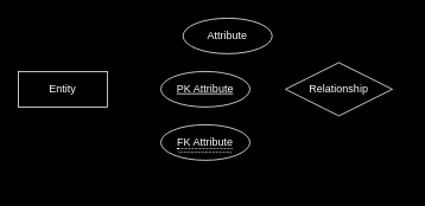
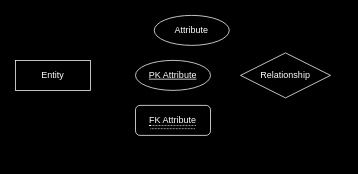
  <mxCell id="0" />
  <mxCell id="1" parent="0" />
  <mxCell id="2" value="Attribute" style="ellipse;whiteSpace=wrap;html=1;align=center;strokeColor=#FFFFFF;fillColor=none;fontColor=#FFFFFF;" parent="1" vertex="1"><mxGeometry x="205" y="20" width="100" height="40" as="geometry" /></mxCell>
  <mxCell id="3" value="PK Attribute" style="ellipse;whiteSpace=wrap;html=1;align=center;fontStyle=4;strokeColor=#FFFFFF;fillColor=none;fontColor=#FFFFFF;" parent="1" vertex="1"><mxGeometry x="180" y="80" width="100" height="40" as="geometry" /></mxCell>
  <mxCell id="4" value="Entity" style="whiteSpace=wrap;html=1;align=center;strokeColor=#FFFFFF;fillColor=none;fontColor=#FFFFFF;" parent="1" vertex="1"><mxGeometry x="20" y="80" width="100" height="40" as="geometry" /></mxCell>
  <mxCell id="5" value="Relationship" style="shape=rhombus;perimeter=rhombusPerimeter;whiteSpace=wrap;html=1;align=center;strokeColor=#FFFFFF;fillColor=none;fontColor=#FFFFFF;" parent="1" vertex="1"><mxGeometry x="320" y="70" width="120" height="60" as="geometry" /></mxCell>
  <mxCell id="6" value="" style="group" parent="1" vertex="1" connectable="0"><mxGeometry x="180" y="140" width="100" height="40" as="geometry" /></mxCell>
- <mxCell id="7" value="&lt;span style=&quot;border-bottom: 1px dotted&quot;&gt;FK Attribute&lt;/span&gt;" style="ellipse;whiteSpace=wrap;html=1;align=center;strokeColor=#FFFFFF;fillColor=none;fontColor=#FFFFFF;" parent="6" vertex="1"><mxGeometry width="100" height="40" as="geometry" /></mxCell>
+ <mxCell id="7" value="&lt;span style=&quot;border-bottom: 1px dotted&quot;&gt;FK Attribute&lt;/span&gt;" style="whiteSpace=wrap;html=1;align=center;strokeColor=#FFFFFF;fillColor=none;fontColor=#FFFFFF;rounded=1;" parent="6" vertex="1"><mxGeometry width="100" height="40" as="geometry" /></mxCell>
  <mxCell id="8" value="" style="endArrow=none;html=1;fontColor=#FFFFFF;strokeColor=#FFFFFF;dashed=1;dashPattern=1 1;" parent="6" edge="1"><mxGeometry width="50" height="50" relative="1" as="geometry"><mxPoint x="20" y="31" as="sourcePoint" /><mxPoint x="80" y="31" as="targetPoint" /></mxGeometry></mxCell>
  <mxCell id="9" value="foreign keys are optional&lt;br&gt;and not recommended" style="text;html=1;resizable=0;autosize=1;align=center;verticalAlign=middle;points=[];fillColor=none;strokeColor=none;rounded=0;fontStyle=2" vertex="1" parent="1"><mxGeometry x="305" y="180" width="150" height="30" as="geometry" /></mxCell>
